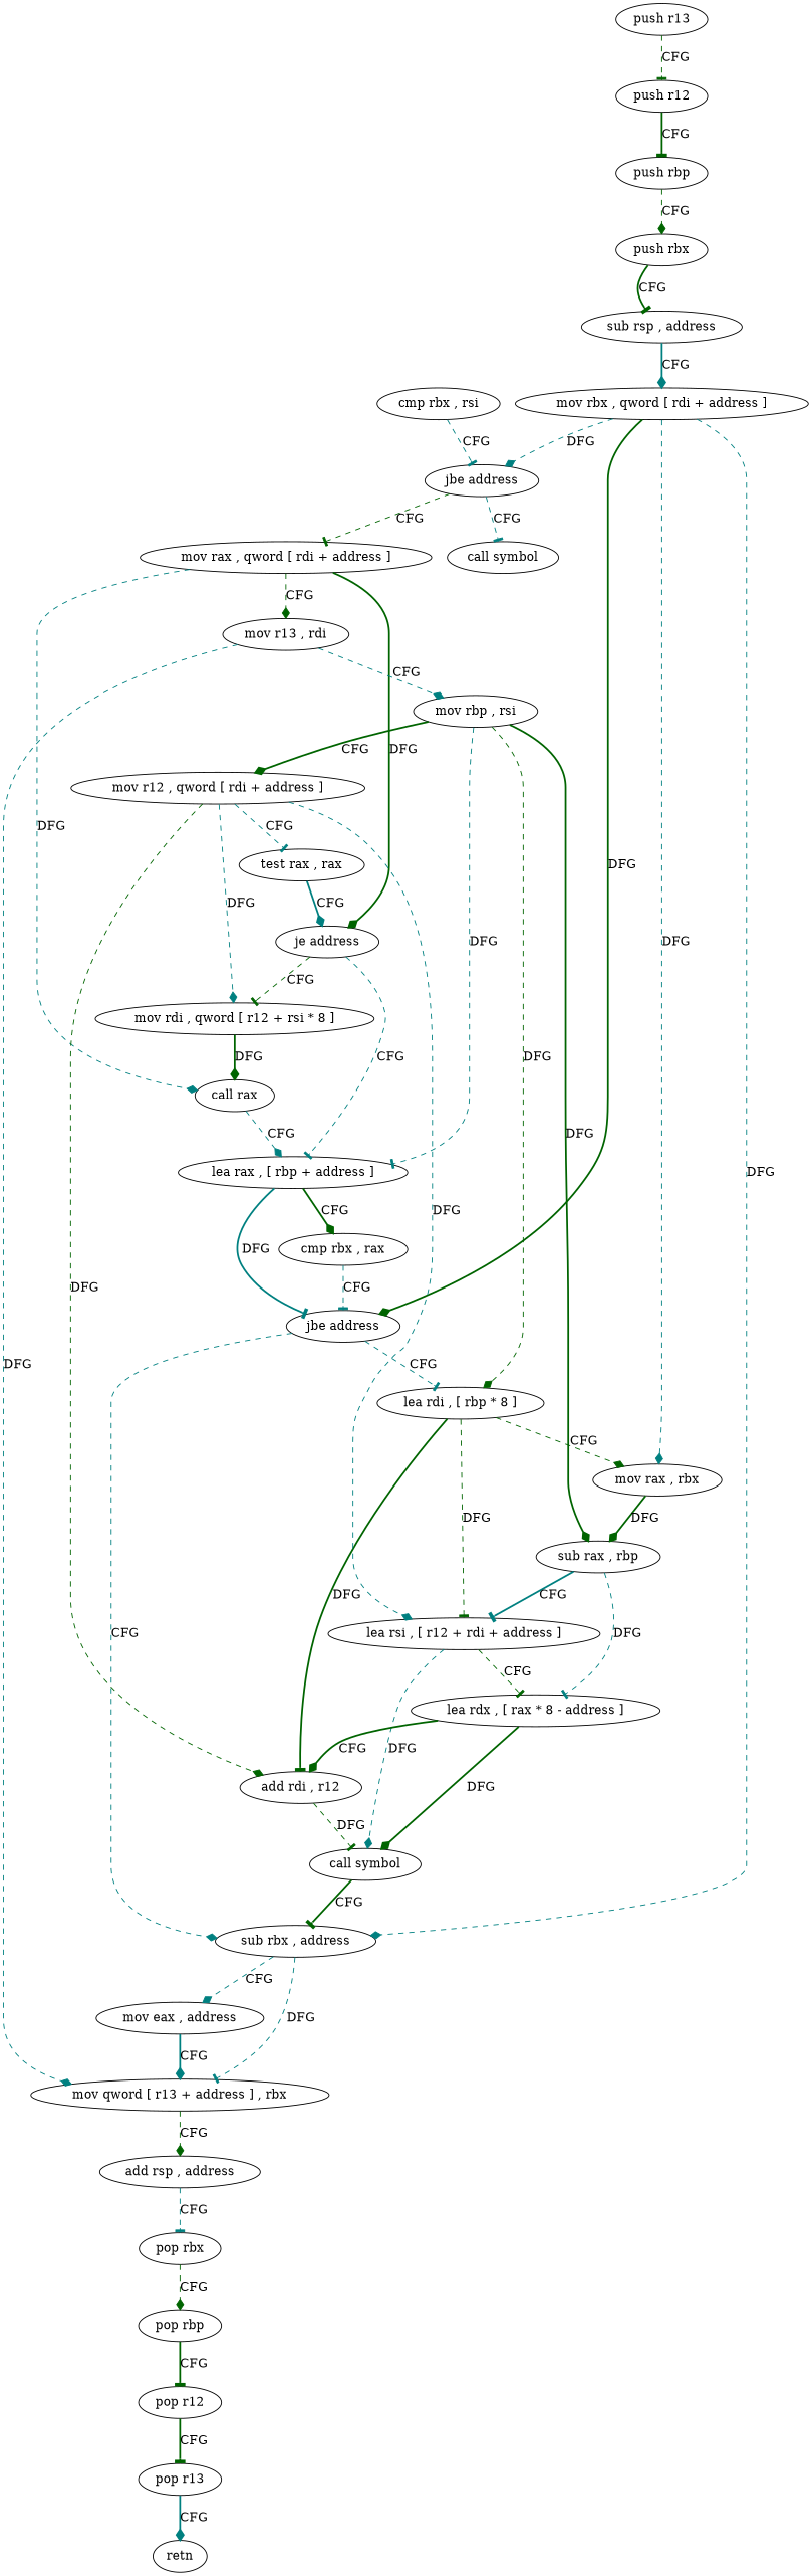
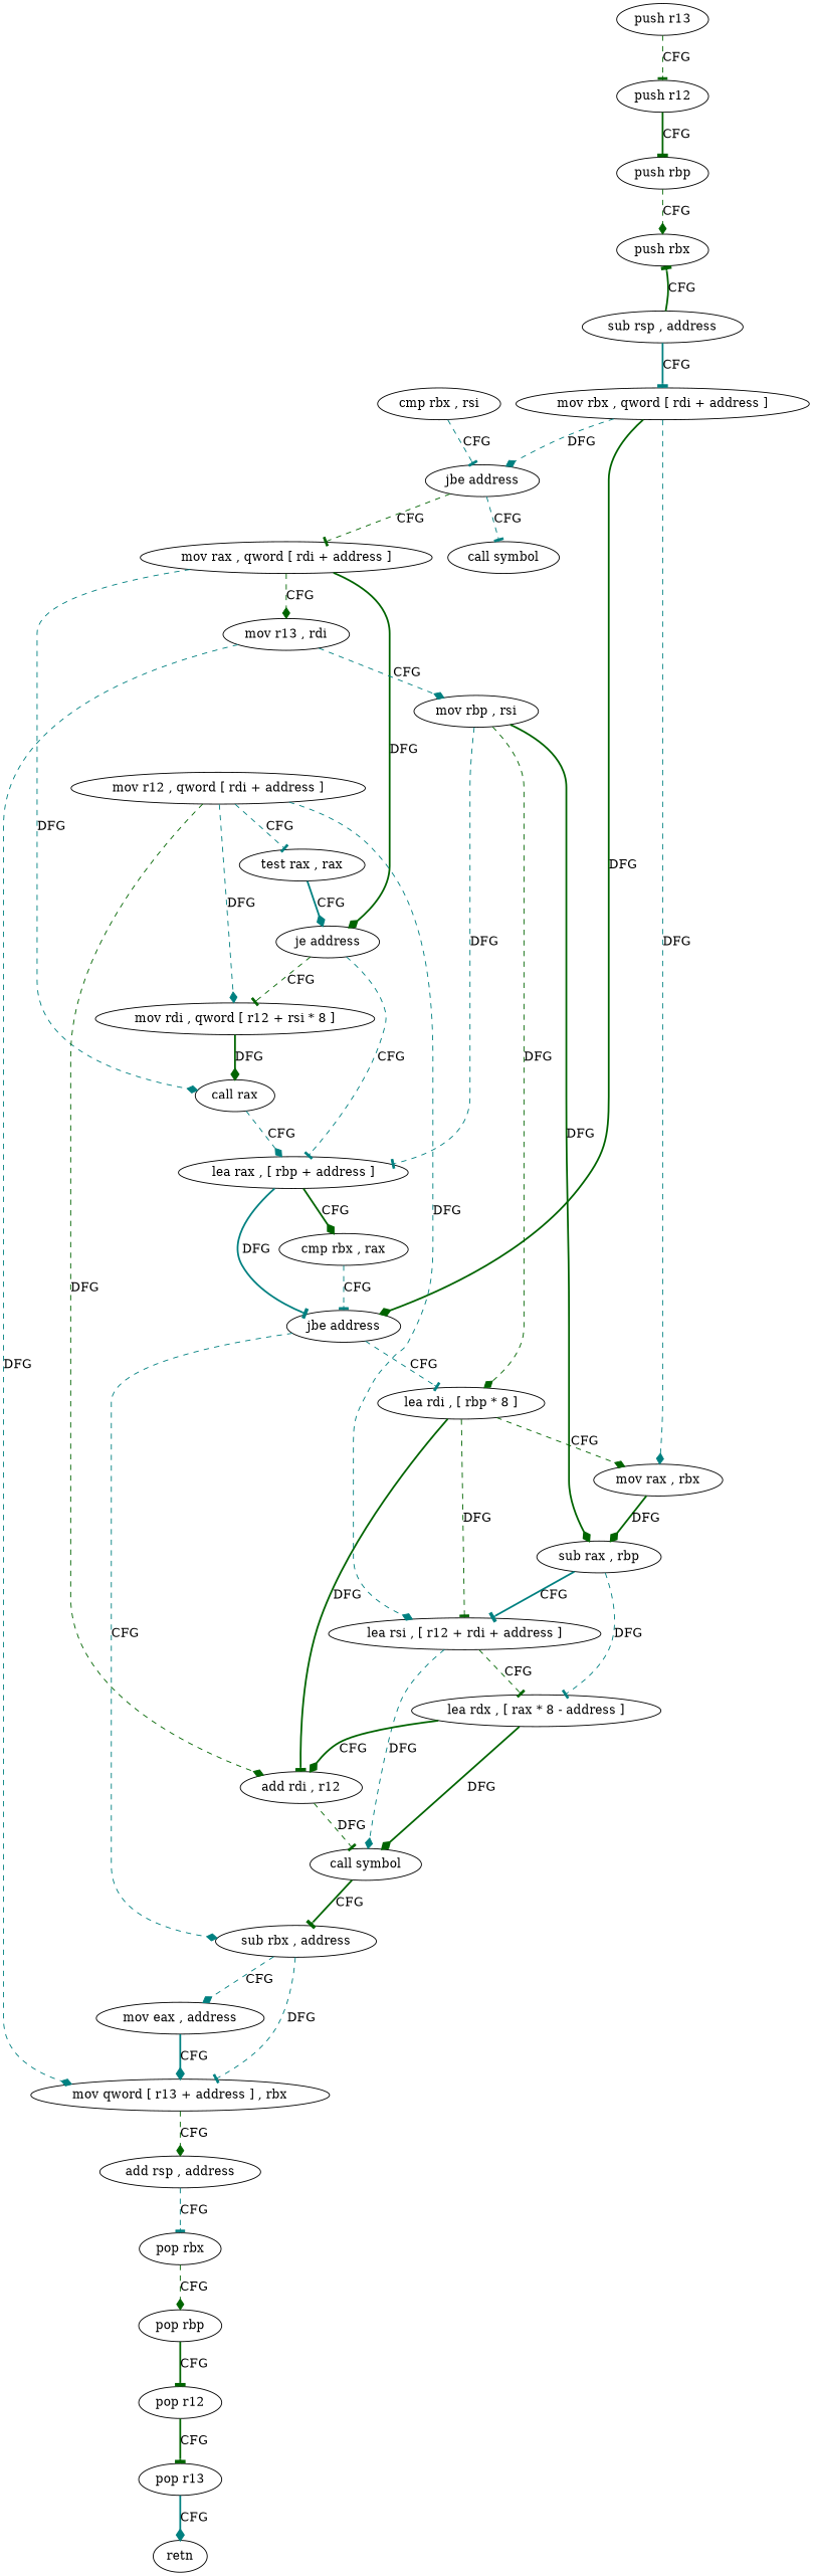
  digraph {
    edge [arrowhead=diamond color=darkgreen style=dashed]
    n1 [label="push r13"]
    n2 [label="push r12"]
    n3 [label="push rbp"]
    n4 [label="push rbx"]
    n5 [label="sub rsp , address"]
    n6 [label="mov rbx , qword [ rdi + address ]"]
    n7 [label="jbe address"]
    n8 [label="jbe address"]
    n9 [label="sub rbx , address"]
    n10 [label="mov rax , rbx"]
    n11 [label="cmp rbx , rsi"]
    n12 [label="call symbol"]
    n13 [label="mov rax , qword [ rdi + address ]"]
    n14 [label="lea rdi , [ rbp * 8 ]"]
    n15 [label="mov qword [ r13 + address ] , rbx"]
    n16 [label="mov eax , address"]
    n17 [label="sub rax , rbp"]
    n18 [label="mov r13 , rdi"]
    n19 [label="je address"]
    n20 [label="call rax"]
    n21 [label="mov rbp , rsi"]
    n22 [label="lea rax , [ rbp + address ]"]
    n23 [label="mov rdi , qword [ r12 + rsi * 8 ]"]
    n24 [label="mov r12 , qword [ rdi + address ]"]
    n25 [label="add rsp , address"]
    n26 [label="test rax , rax"]
    n27 [label="lea rsi , [ r12 + rdi + address ]"]
    n28 [label="add rdi , r12"]
    n29 [label="cmp rbx , rax"]
    n30 [label="lea rdx , [ rax * 8 - address ]"]
    n31 [label="call symbol"]
    n32 [label="pop rbx"]
    n33 [label="pop rbp"]
    n34 [label="pop r12"]
    n35 [label="pop r13"]
    n36 [label=retn]
    n1 -> n2 [arrowhead=tee label=CFG]
    n2 -> n3 [arrowhead=tee label=CFG style=bold]
    n3 -> n4 [label=CFG]
-   n4 -> n5 [arrowhead=tee label=CFG style=bold]
-   n5 -> n6 [color=teal label=CFG style=bold]
+   n5 -> n4 [arrowhead=tee label=CFG style=bold]
+   n5 -> n6 [arrowhead=tee color=teal label=CFG style=bold]
    n6 -> n7 [color=teal label=DFG]
    n6 -> n8 [label=DFG style=bold]
-   n6 -> n9 [color=teal label=DFG]
    n6 -> n10 [color=teal label=DFG]
    n7 -> n12 [arrowhead=tee color=teal label=CFG]
    n7 -> n13 [arrowhead=tee label=CFG]
    n8 -> n9 [color=teal label=CFG]
    n8 -> n14 [arrowhead=tee color=teal label=CFG]
    n9 -> n15 [arrowhead=tee color=teal label=DFG]
    n9 -> n16 [color=teal label=CFG]
    n10 -> n17 [label=DFG style=bold]
    n11 -> n7 [arrowhead=tee color=teal label=CFG]
    n13 -> n18 [label=CFG]
    n13 -> n19 [label=DFG style=bold]
    n13 -> n20 [color=teal label=DFG]
    n14 -> n10 [label=CFG]
    n14 -> n27 [arrowhead=tee label=DFG]
    n14 -> n28 [arrowhead=tee label=DFG style=bold]
    n15 -> n25 [label=CFG]
    n16 -> n15 [color=teal label=CFG style=bold]
    n17 -> n27 [arrowhead=tee color=teal label=CFG style=bold]
    n17 -> n30 [arrowhead=tee color=teal label=DFG]
    n18 -> n15 [color=teal label=DFG]
    n18 -> n21 [color=teal label=CFG]
    n19 -> n22 [arrowhead=tee color=teal label=CFG]
    n19 -> n23 [arrowhead=tee label=CFG]
    n20 -> n22 [color=teal label=CFG]
    n21 -> n14 [label=DFG]
    n21 -> n17 [label=DFG style=bold]
    n21 -> n22 [arrowhead=tee color=teal label=DFG]
-   n21 -> n24 [label=CFG style=bold]
    n22 -> n8 [arrowhead=tee color=teal label=DFG style=bold]
    n22 -> n29 [label=CFG style=bold]
    n23 -> n20 [label=DFG style=bold]
    n24 -> n23 [color=teal label=DFG]
    n24 -> n26 [arrowhead=tee color=teal label=CFG]
    n24 -> n27 [color=teal label=DFG]
    n24 -> n28 [label=DFG]
    n25 -> n32 [arrowhead=tee color=teal label=CFG]
    n26 -> n19 [color=teal label=CFG style=bold]
    n27 -> n30 [arrowhead=tee label=CFG]
    n27 -> n31 [color=teal label=DFG]
    n28 -> n31 [arrowhead=tee label=DFG]
    n29 -> n8 [arrowhead=tee color=teal label=CFG]
    n30 -> n28 [label=CFG style=bold]
    n30 -> n31 [label=DFG style=bold]
    n31 -> n9 [arrowhead=tee label=CFG style=bold]
    n32 -> n33 [label=CFG]
    n33 -> n34 [arrowhead=tee label=CFG style=bold]
    n34 -> n35 [arrowhead=tee label=CFG style=bold]
    n35 -> n36 [color=teal label=CFG style=bold]
  }
